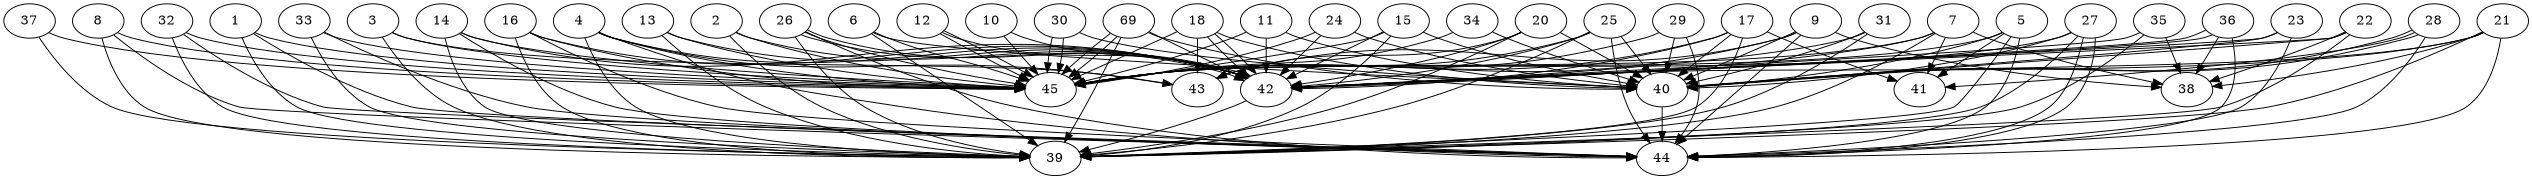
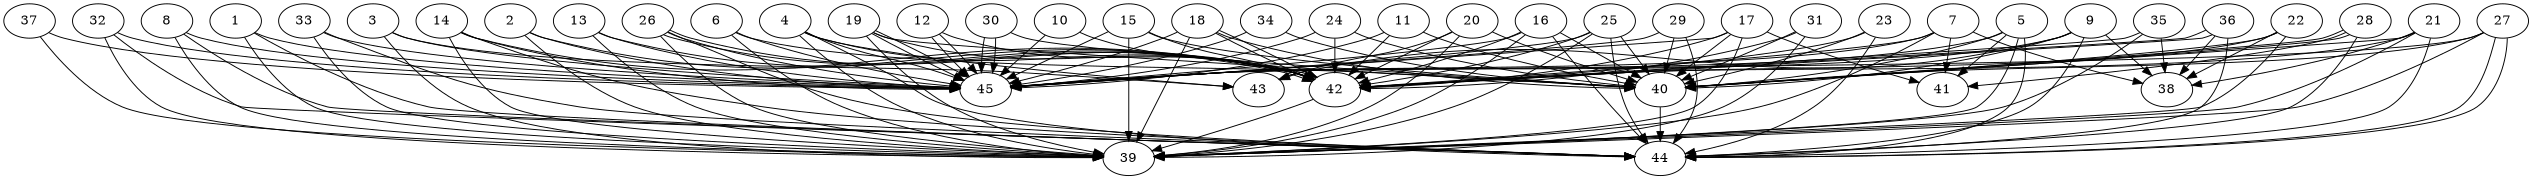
  digraph {
    node [alpha=0.10]
    1 [alpha=0.18 expect_size=24502272]
    39 [expect_size=45428736]
    44 [alpha=0.18 expect_size=9847808]
    45 [alpha=0.11 expect_size=34241536]
    2 [alpha=0.13 expect_size=25812992]
    42 [alpha=0.20 expect_size=41738240]
    3 [alpha=0.02 expect_size=26519552]
    43 [alpha=0.11 expect_size=48696320]
    4 [alpha=0.06 expect_size=6432768]
    5 [alpha=0.08 expect_size=24129536]
    40 [alpha=0.15 expect_size=22130688]
    41 [alpha=0.04 expect_size=26251264]
    6 [alpha=0.09 expect_size=28947456]
    7 [alpha=0.04 expect_size=41556992]
    38 [alpha=0.02 expect_size=19303424]
    8 [alpha=0.11 expect_size=36908032]
    9 [alpha=0.12 expect_size=13787136]
    10 [alpha=0.07 expect_size=34900992]
    11 [alpha=0.03 expect_size=36374528]
    12 [alpha=0.09 expect_size=32532480]
    13 [alpha=0.00 expect_size=15151104]
    14 [expect_size=19919872]
    15 [alpha=0.09 expect_size=34331648]
    16 [alpha=0.00 expect_size=6340608]
    17 [alpha=0.06 expect_size=28071936]
    18 [alpha=0.01 expect_size=38386688]
-   19 [alpha=0.02 expect_size=16562176 label=69]
+   19 [alpha=0.02 expect_size=16562176]
    20 [alpha=0.04 expect_size=45398016]
    21 [alpha=0.15 expect_size=14611456]
    22 [alpha=0.14 expect_size=21041152]
    23 [alpha=0.02 expect_size=41828352]
    24 [expect_size=42152960]
    25 [alpha=0.07 expect_size=18038784]
    26 [alpha=0.14 expect_size=39377920]
    27 [alpha=0.16 expect_size=39682048]
    28 [alpha=0.11 expect_size=6362112]
    29 [expect_size=9739264]
    30 [alpha=0.02 expect_size=15199232]
    31 [alpha=0.07 expect_size=25747456]
    32 [alpha=0.03 expect_size=13460480]
    33 [alpha=0.04 expect_size=46094336]
    34 [expect_size=50553856]
    35 [alpha=0.09 expect_size=28028928]
    36 [alpha=0.09 expect_size=44593152]
    37 [alpha=0.18 expect_size=29579264]
    1 -> 39
    1 -> 44
    1 -> 45
    2 -> 39
    2 -> 45
    2 -> 42
    42 -> 39
    3 -> 39
    3 -> 45
    3 -> 43
    4 -> 39
    4 -> 44
    4 -> 45
    4 -> 42
    4 -> 43
    5 -> 39
    5 -> 44
    5 -> 45
    5 -> 40
    5 -> 41
    40 -> 44
    6 -> 39
    6 -> 45
    6 -> 40
    7 -> 39
    7 -> 45
    7 -> 42
    7 -> 41
    7 -> 38
    8 -> 39
    8 -> 44
    8 -> 45
    9 -> 44
    9 -> 45
    9 -> 43
    9 -> 40
    9 -> 38
    10 -> 45
    10 -> 42
    11 -> 45
    11 -> 42
    11 -> 40
    12 -> 45
    12 -> 45
    12 -> 42
    13 -> 39
    13 -> 45
    13 -> 42
    14 -> 39
    14 -> 44
    14 -> 45
    14 -> 42
    15 -> 39
    15 -> 45
    15 -> 42
    15 -> 40
    16 -> 39
    16 -> 44
    16 -> 45
    16 -> 42
+   16 -> 40
    17 -> 39
    17 -> 45
    17 -> 42
    17 -> 40
    17 -> 41
-   18 -> 43
+   18 -> 39
    18 -> 45
    18 -> 42
    18 -> 42
    18 -> 40
    19 -> 39
    19 -> 45
    19 -> 45
    19 -> 42
    19 -> 40
    20 -> 39
    20 -> 42
    20 -> 43
    20 -> 40
    21 -> 39
    21 -> 44
    21 -> 42
    21 -> 40
    21 -> 38
    22 -> 39
    22 -> 42
    22 -> 40
    22 -> 38
    23 -> 44
    23 -> 42
    23 -> 40
    24 -> 45
    24 -> 42
    24 -> 40
    25 -> 39
    25 -> 44
    25 -> 45
    25 -> 42
    25 -> 40
    26 -> 39
    26 -> 44
    26 -> 45
    26 -> 42
    26 -> 42
    27 -> 39
    27 -> 44
    27 -> 44
    27 -> 45
    27 -> 40
    28 -> 44
    28 -> 40
    28 -> 40
    28 -> 41
    29 -> 44
    29 -> 45
    29 -> 40
    30 -> 45
    30 -> 45
    30 -> 40
    31 -> 39
    31 -> 42
    31 -> 40
    32 -> 39
    32 -> 44
    32 -> 45
    33 -> 39
    33 -> 44
    33 -> 45
    34 -> 45
    34 -> 40
    35 -> 39
    35 -> 42
    35 -> 38
    36 -> 44
    36 -> 42
    36 -> 42
    36 -> 38
    37 -> 39
    37 -> 45
  }
